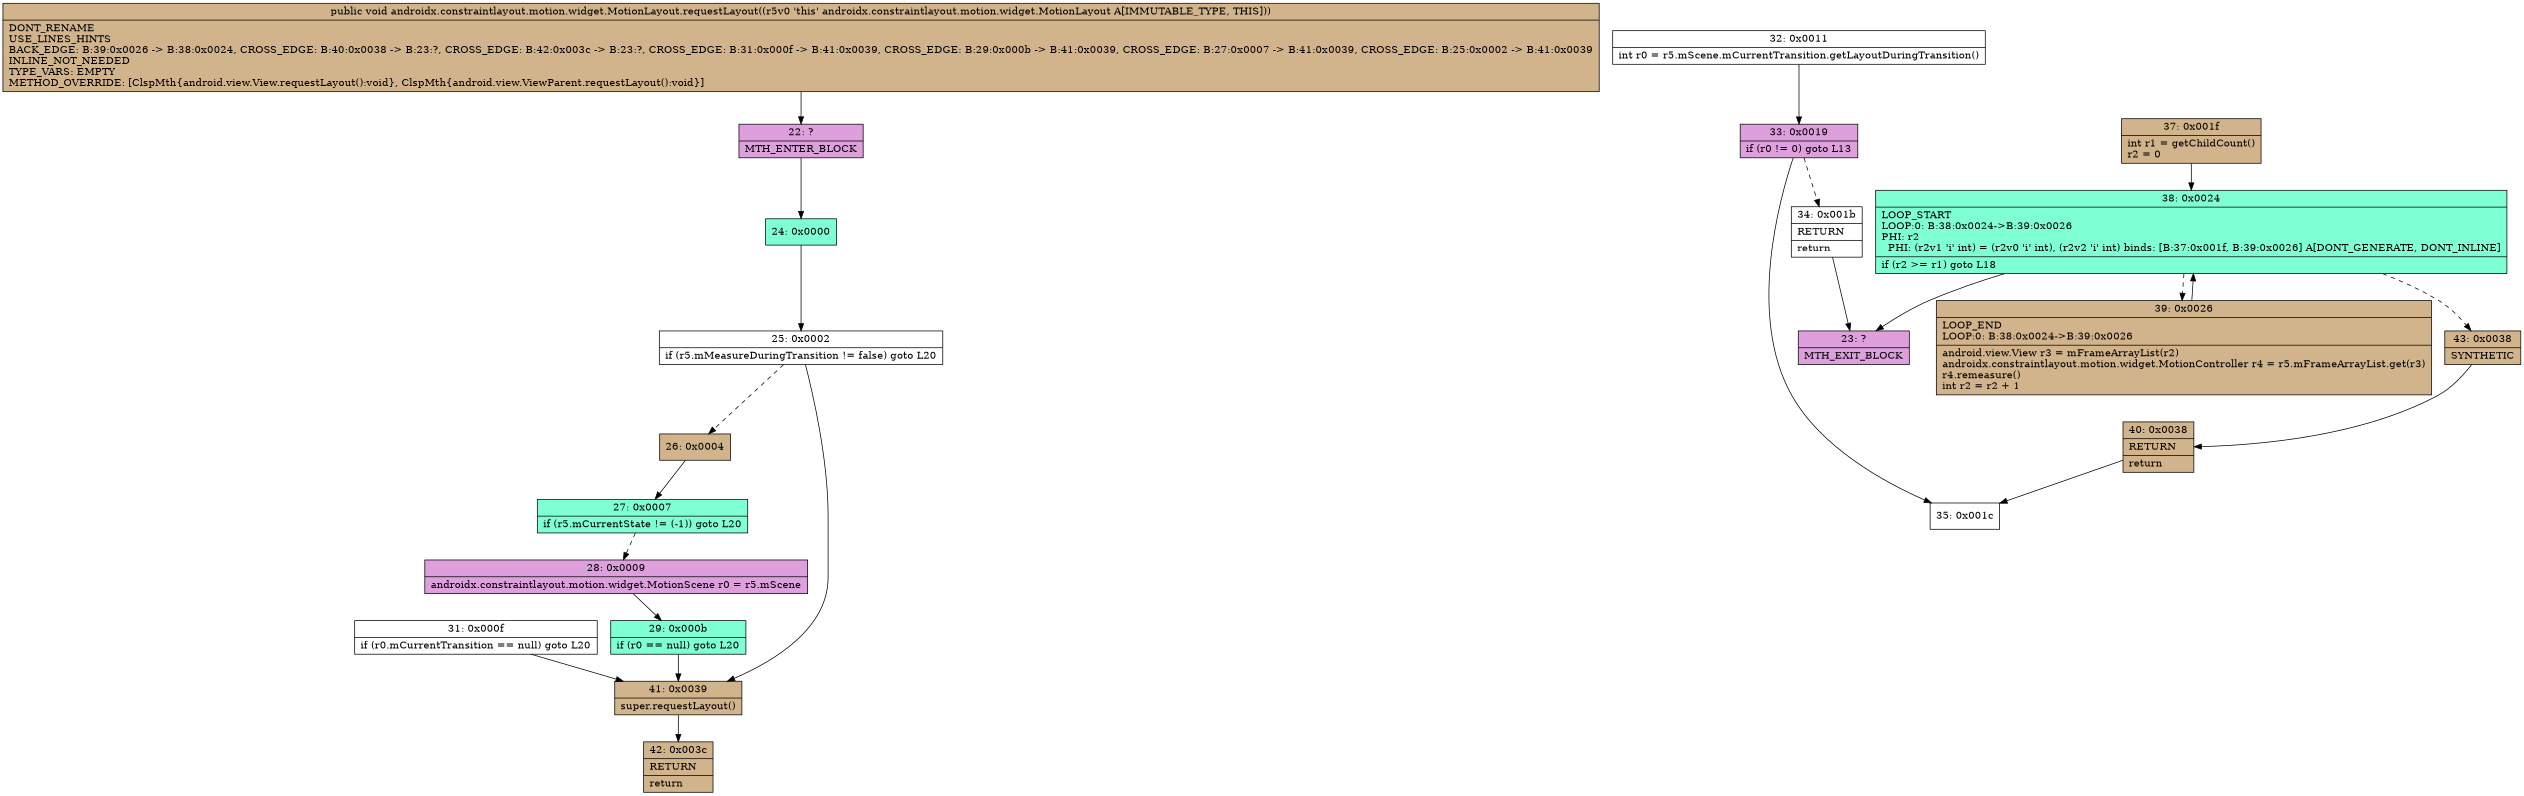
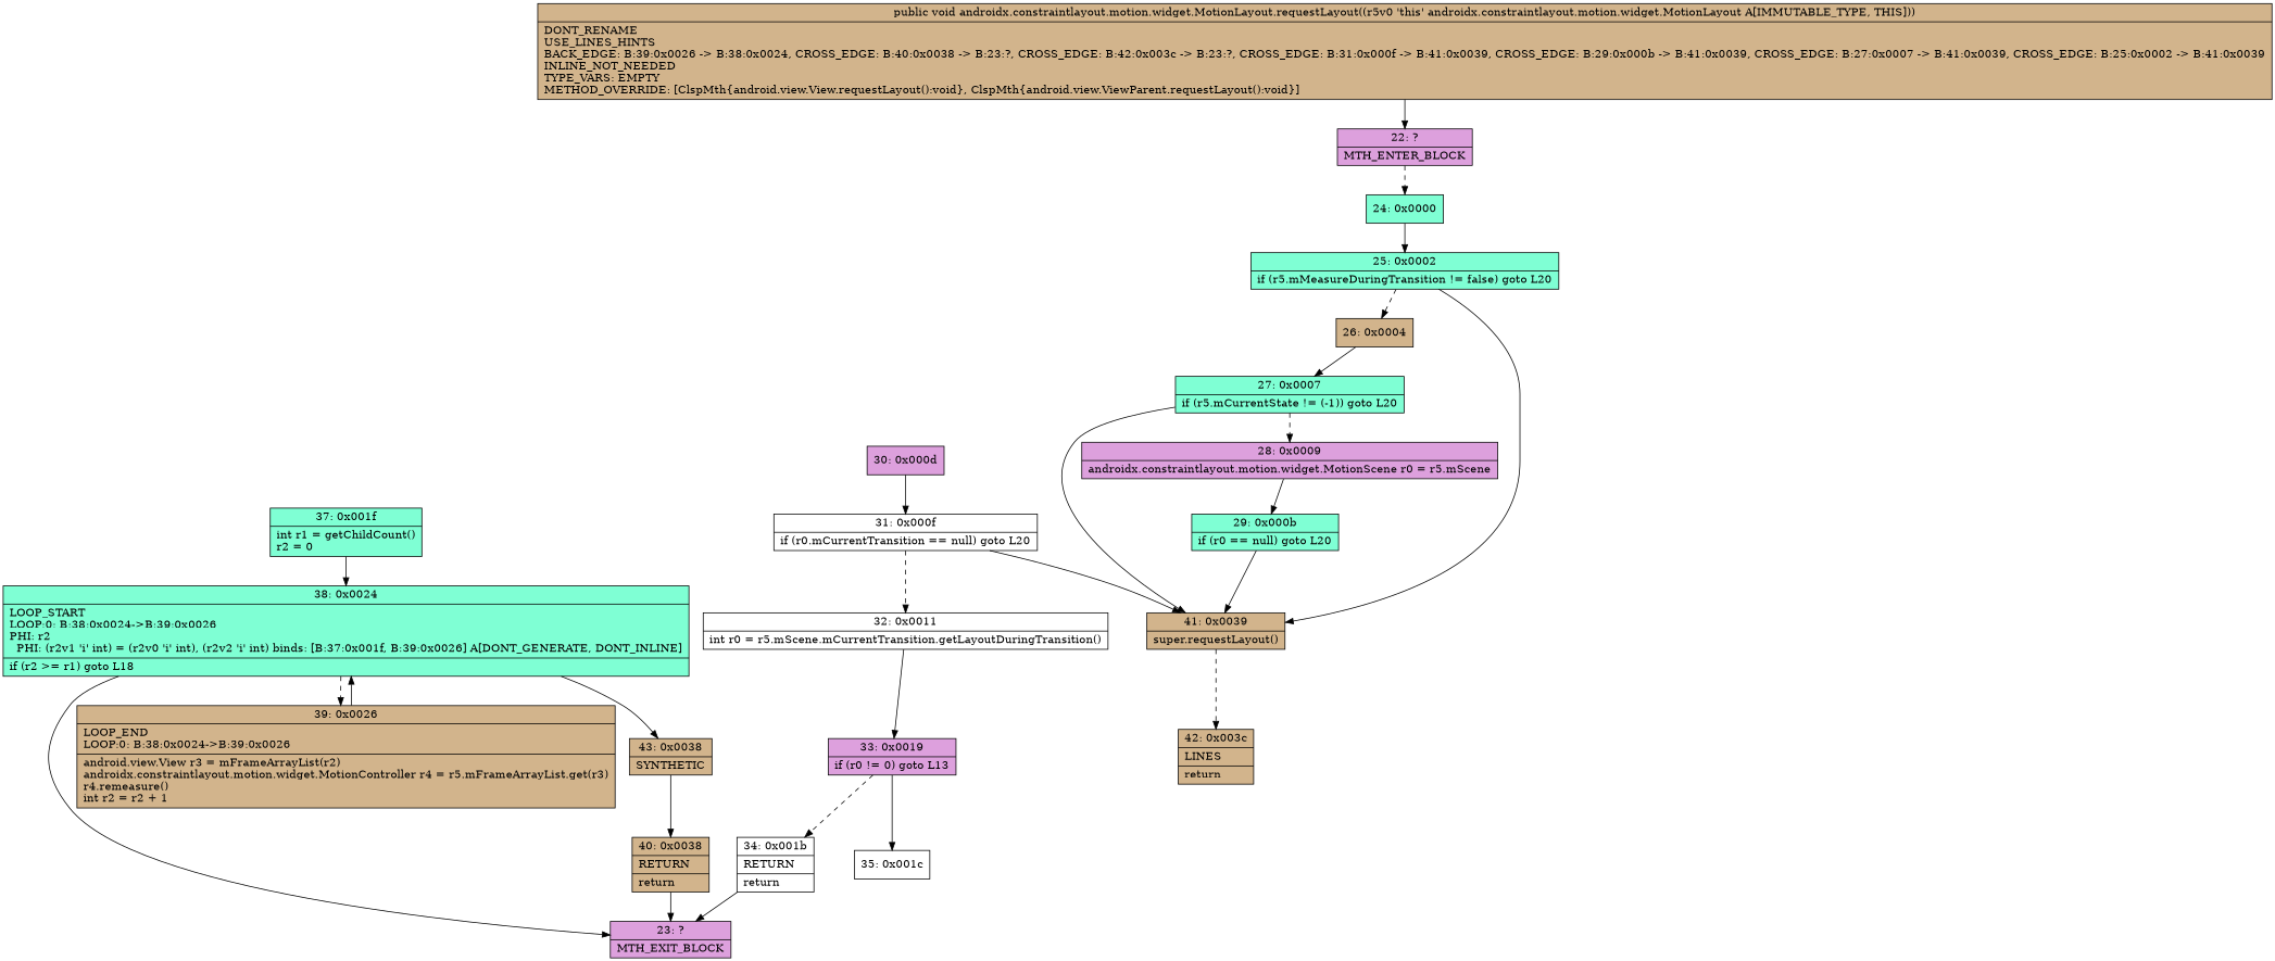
  digraph {
    node [fillcolor=tan shape=record style=filled]
    n1 [fillcolor=plum label="{22\:\ ?|MTH_ENTER_BLOCK\l}"]
    n2 [fillcolor=aquamarine label="{24\:\ 0x0000}"]
-   n3 [fillcolor=white label="{25\:\ 0x0002|if (r5.mMeasureDuringTransition != false) goto L20\l}"]
+   n3 [fillcolor=aquamarine label="{25\:\ 0x0002|if (r5.mMeasureDuringTransition != false) goto L20\l}"]
    n4 [label="{26\:\ 0x0004}"]
    n5 [label="{41\:\ 0x0039|super.requestLayout()\l}"]
    n6 [fillcolor=aquamarine label="{27\:\ 0x0007|if (r5.mCurrentState != (\-1)) goto L20\l}"]
-   n7 [label="{42\:\ 0x003c|RETURN\l|return\l}"]
+   n7 [label="{42\:\ 0x003c|LINES\l|return\l}"]
    n8 [fillcolor=plum label="{28\:\ 0x0009|androidx.constraintlayout.motion.widget.MotionScene r0 = r5.mScene\l}"]
    n9 [fillcolor=aquamarine label="{29\:\ 0x000b|if (r0 == null) goto L20\l}"]
+   n10 [fillcolor=plum label="{30\:\ 0x000d}"]
    n11 [fillcolor=white label="{31\:\ 0x000f|if (r0.mCurrentTransition == null) goto L20\l}"]
    n12 [fillcolor=white label="{32\:\ 0x0011|int r0 = r5.mScene.mCurrentTransition.getLayoutDuringTransition()\l}"]
    n13 [fillcolor=plum label="{33\:\ 0x0019|if (r0 != 0) goto L13\l}"]
    n14 [fillcolor=white label="{34\:\ 0x001b|RETURN\l|return\l}"]
    n15 [fillcolor=white label="{35\:\ 0x001c}"]
    n16 [fillcolor=plum label="{23\:\ ?|MTH_EXIT_BLOCK\l}"]
-   n17 [label="{37\:\ 0x001f|int r1 = getChildCount()\lr2 = 0\l}"]
+   n17 [fillcolor=aquamarine label="{37\:\ 0x001f|int r1 = getChildCount()\lr2 = 0\l}"]
    n18 [fillcolor=aquamarine label="{38\:\ 0x0024|LOOP_START\lLOOP:0: B:38:0x0024\-\>B:39:0x0026\lPHI: r2 \l  PHI: (r2v1 'i' int) = (r2v0 'i' int), (r2v2 'i' int) binds: [B:37:0x001f, B:39:0x0026] A[DONT_GENERATE, DONT_INLINE]\l|if (r2 \>= r1) goto L18\l}"]
    n19 [label="{39\:\ 0x0026|LOOP_END\lLOOP:0: B:38:0x0024\-\>B:39:0x0026\l|android.view.View r3 = mFrameArrayList(r2)\landroidx.constraintlayout.motion.widget.MotionController r4 = r5.mFrameArrayList.get(r3)\lr4.remeasure()\lint r2 = r2 + 1\l}"]
    n20 [label="{43\:\ 0x0038|SYNTHETIC\l}"]
    n21 [label="{40\:\ 0x0038|RETURN\l|return\l}"]
    n22 [label="{public void androidx.constraintlayout.motion.widget.MotionLayout.requestLayout((r5v0 'this' androidx.constraintlayout.motion.widget.MotionLayout A[IMMUTABLE_TYPE, THIS]))  | DONT_RENAME\lUSE_LINES_HINTS\lBACK_EDGE: B:39:0x0026 \-\> B:38:0x0024, CROSS_EDGE: B:40:0x0038 \-\> B:23:?, CROSS_EDGE: B:42:0x003c \-\> B:23:?, CROSS_EDGE: B:31:0x000f \-\> B:41:0x0039, CROSS_EDGE: B:29:0x000b \-\> B:41:0x0039, CROSS_EDGE: B:27:0x0007 \-\> B:41:0x0039, CROSS_EDGE: B:25:0x0002 \-\> B:41:0x0039\lINLINE_NOT_NEEDED\lTYPE_VARS: EMPTY\lMETHOD_OVERRIDE: [ClspMth\{android.view.View.requestLayout():void\}, ClspMth\{android.view.ViewParent.requestLayout():void\}]\l}"]
-   n1 -> n2
+   n1 -> n2 [style=dashed]
    n2 -> n3
    n3 -> n4 [style=dashed]
    n3 -> n5
    n4 -> n6
-   n5 -> n7
+   n5 -> n7 [style=dashed]
+   n6 -> n5
    n6 -> n8 [style=dashed]
    n8 -> n9
    n9 -> n5
+   n10 -> n11
    n11 -> n5
+   n11 -> n12 [style=dashed]
    n12 -> n13
    n13 -> n14 [style=dashed]
    n13 -> n15
    n14 -> n16
    n17 -> n18
    n18 -> n16
    n18 -> n19 [style=dashed]
-   n18 -> n20 [style=dashed]
+   n18 -> n20
    n19 -> n18
    n20 -> n21
-   n21 -> n15
+   n21 -> n16
    n22 -> n1
  }
